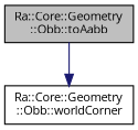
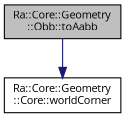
  digraph {
    rankdir=TB
    fontname="Open Sans"
    node [color=black fontname="Open Sans" fontsize=10 shape=record style=filled]
    n1 [fillcolor=grey75 fontcolor=black height=0.2 label="Ra::Core::Geometry\l::Obb::toAabb" width=0.4]
-   n2 [fillcolor=white height=0.2 label="Ra::Core::Geometry\l::Obb::worldCorner" width=0.4]
+   n2 [fillcolor=white height=0.2 label="Ra::Core::Geometry\l::Core::worldCorner" width=0.4]
    n1 -> n2 [color=midnightblue fontname="Open Sans" fontsize=10 labelfontname=Helvetica labelfontsize=10 style=solid]
  }
